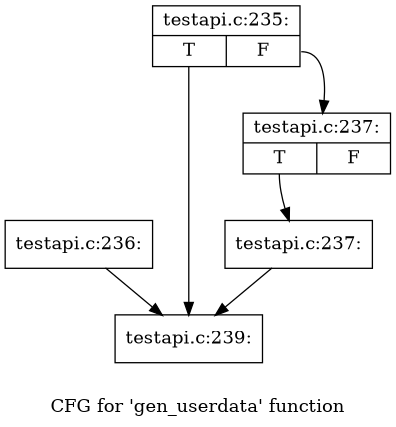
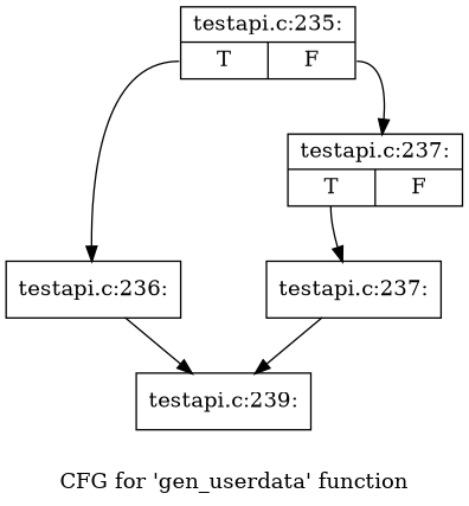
  digraph {
    label="CFG for 'gen_userdata' function"
    node [shape=record]
    n1 [label="{testapi.c:235:|{<s0>T|<s1>F}}"]
    n2 [label="{testapi.c:236:}"]
    n3 [label="{testapi.c:237:|{<s0>T|<s1>F}}"]
    n4 [label="{testapi.c:239:}"]
    n5 [label="{testapi.c:237:}"]
-   n1 -> n4 [tailport=s0]
+   n1 -> n2 [tailport=s0]
    n1 -> n3 [tailport=s1]
    n2 -> n4
    n3 -> n5 [tailport=s0]
    n5 -> n4
  }
